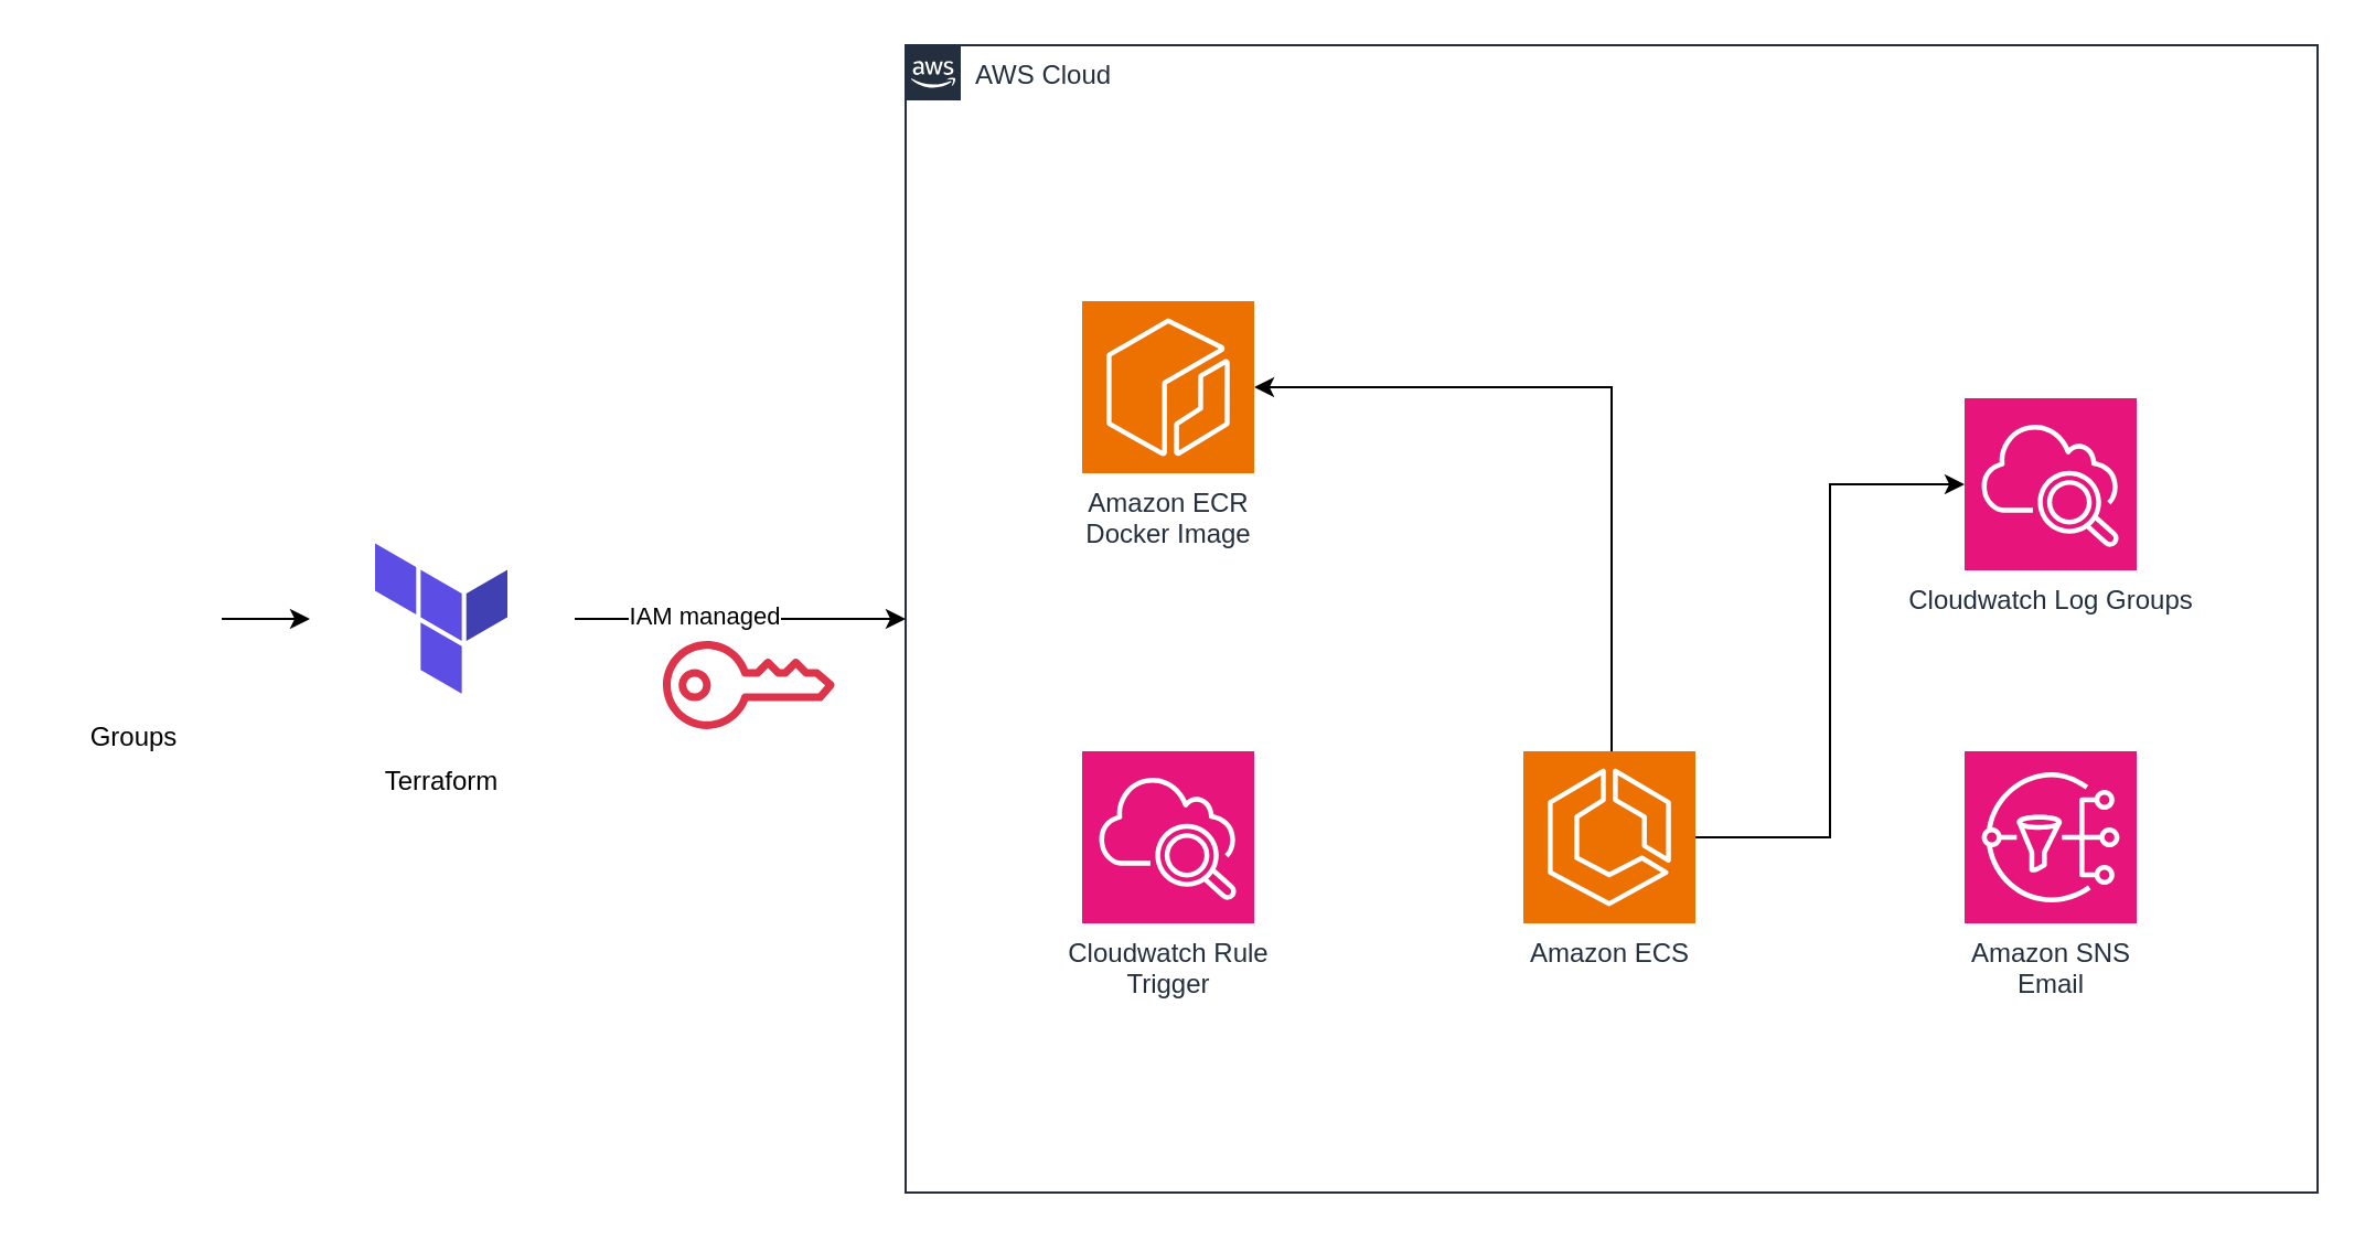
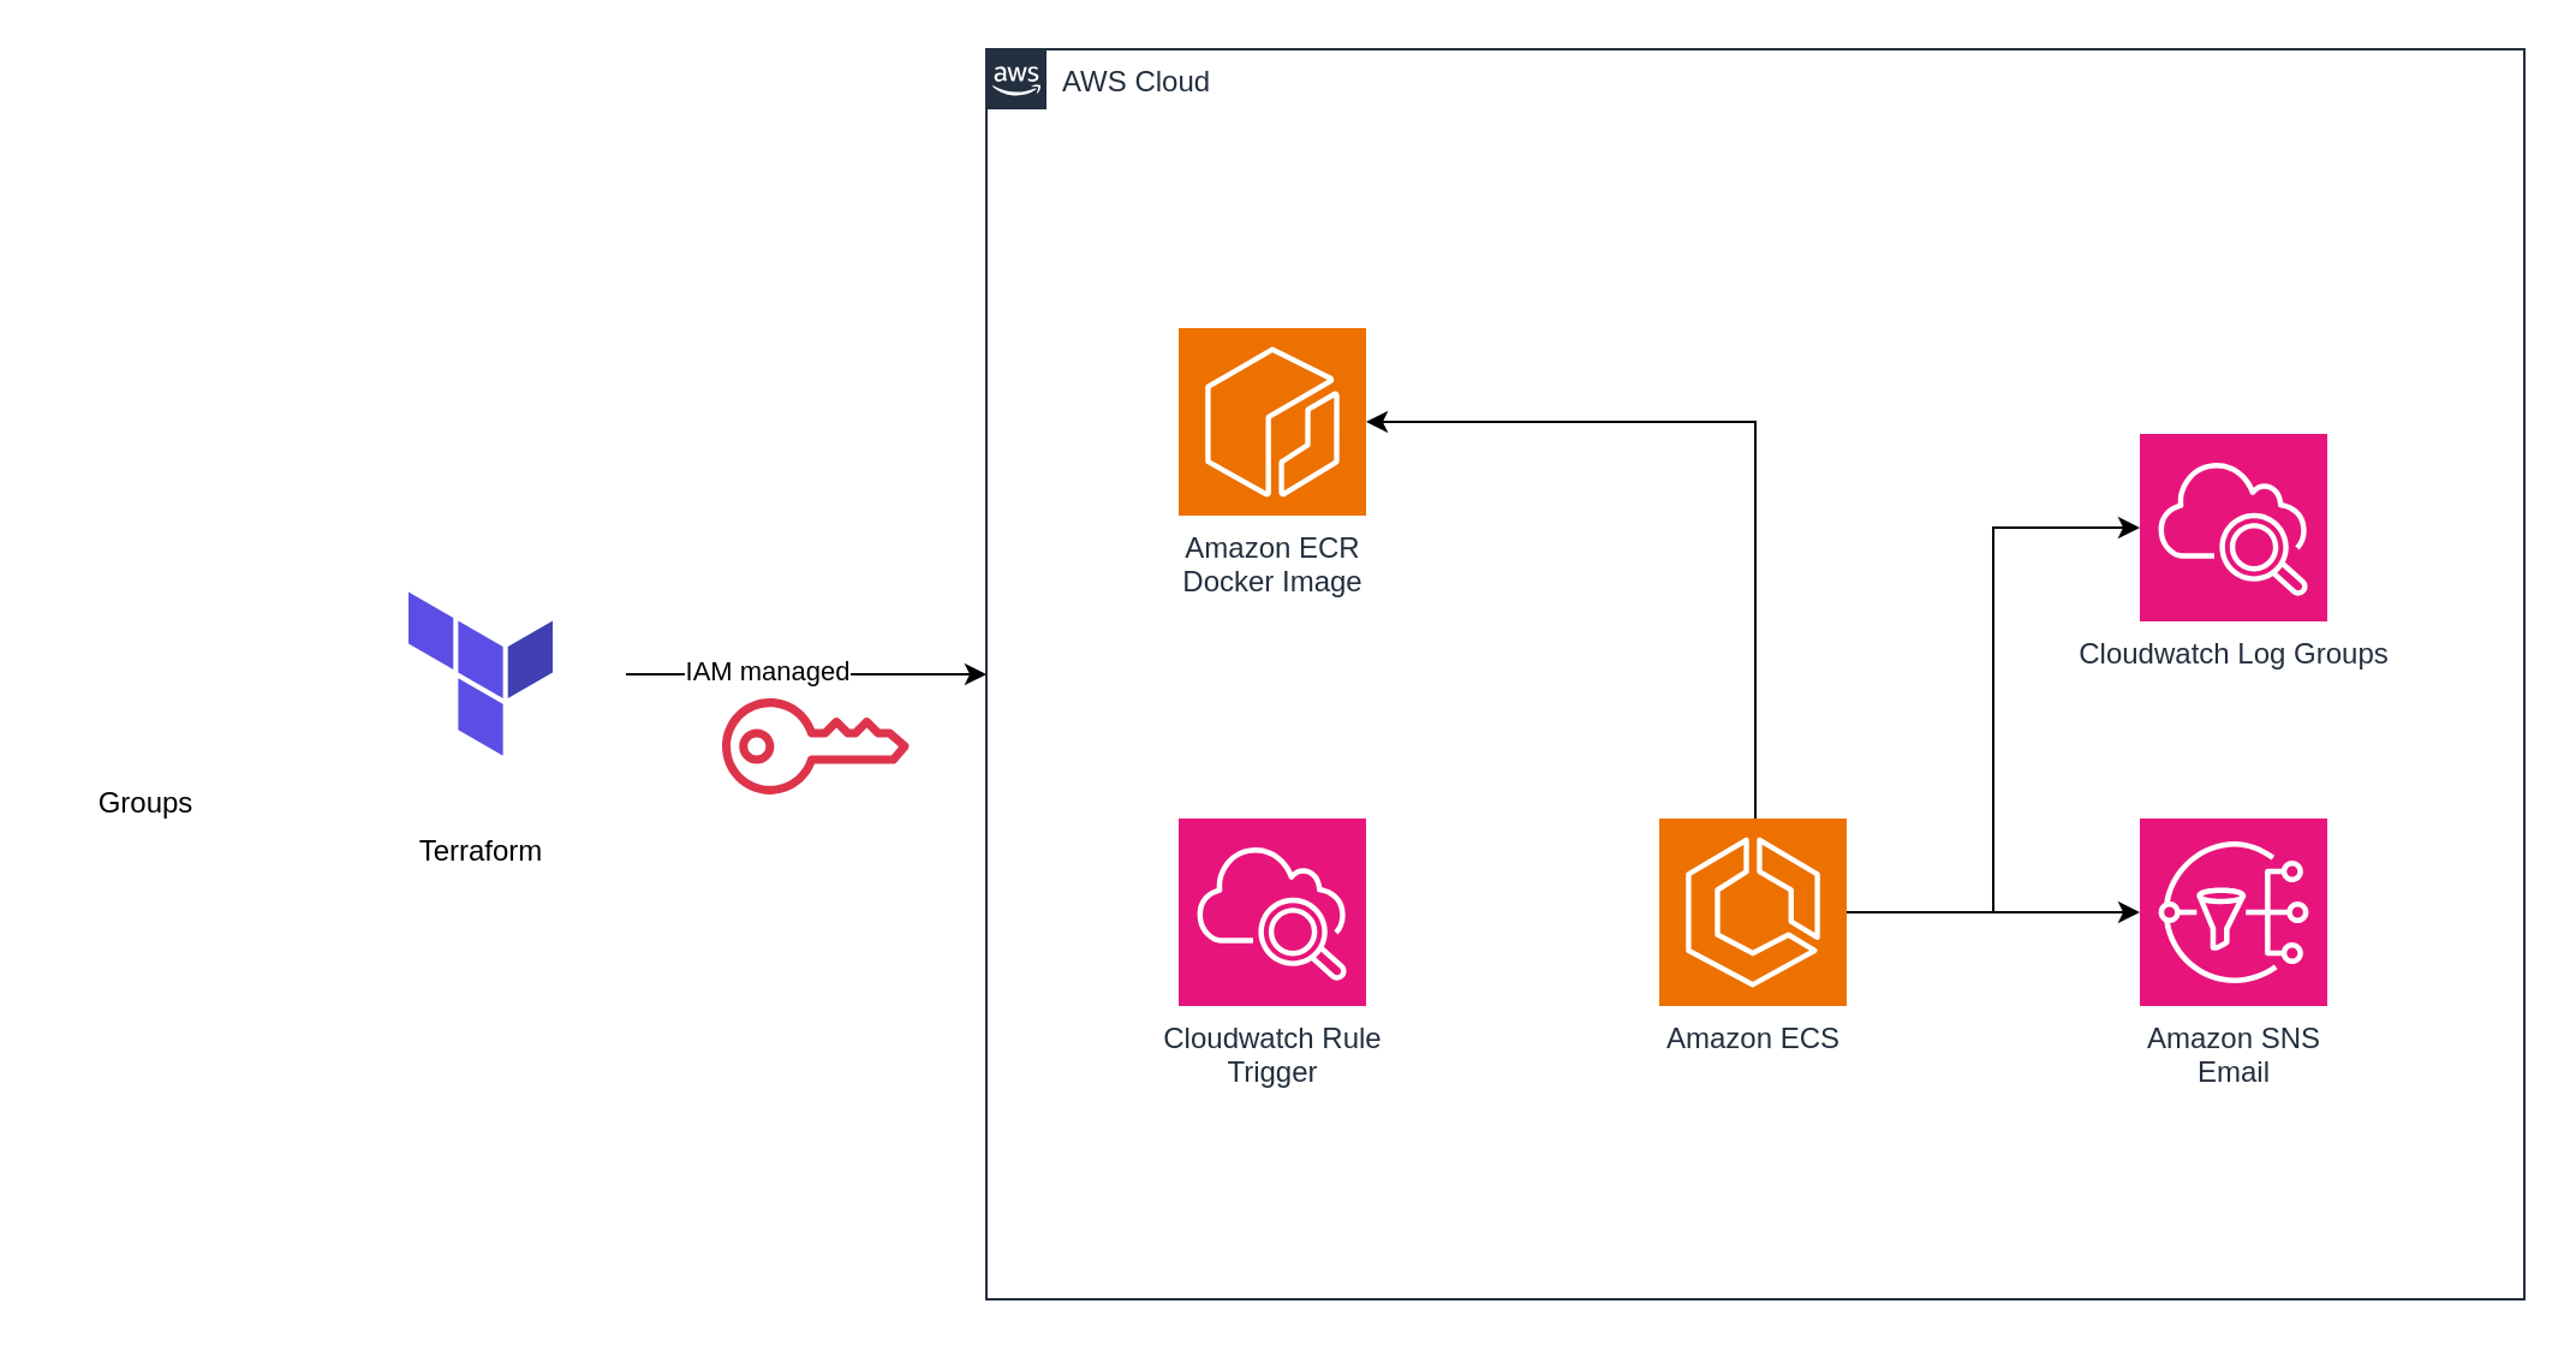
  <mxCell id="0" />
  <mxCell id="1" parent="0" />
  <mxCell id="2" value="AWS Cloud" style="points=[[0,0],[0.25,0],[0.5,0],[0.75,0],[1,0],[1,0.25],[1,0.5],[1,0.75],[1,1],[0.75,1],[0.5,1],[0.25,1],[0,1],[0,0.75],[0,0.5],[0,0.25]];outlineConnect=0;gradientColor=none;html=1;whiteSpace=wrap;fontSize=12;fontStyle=0;container=1;pointerEvents=0;collapsible=0;recursiveResize=0;shape=mxgraph.aws4.group;grIcon=mxgraph.aws4.group_aws_cloud_alt;strokeColor=#232F3E;fillColor=none;verticalAlign=top;align=left;spacingLeft=30;fontColor=#232F3E;dashed=0;" vertex="1" parent="1"><mxGeometry x="410" y="20" width="640" height="520" as="geometry" /></mxCell>
  <mxCell id="3" value="Amazon ECR&lt;div&gt;Docker Image&lt;/div&gt;" style="sketch=0;points=[[0,0,0],[0.25,0,0],[0.5,0,0],[0.75,0,0],[1,0,0],[0,1,0],[0.25,1,0],[0.5,1,0],[0.75,1,0],[1,1,0],[0,0.25,0],[0,0.5,0],[0,0.75,0],[1,0.25,0],[1,0.5,0],[1,0.75,0]];outlineConnect=0;fontColor=#232F3E;fillColor=#ED7100;strokeColor=#ffffff;dashed=0;verticalLabelPosition=bottom;verticalAlign=top;align=center;html=1;fontSize=12;fontStyle=0;aspect=fixed;shape=mxgraph.aws4.resourceIcon;resIcon=mxgraph.aws4.ecr;" vertex="1" parent="2"><mxGeometry x="80" y="116" width="78" height="78" as="geometry" /></mxCell>
  <mxCell id="4" value="Cloudwatch Rule&lt;div&gt;Trigger&lt;/div&gt;" style="sketch=0;points=[[0,0,0],[0.25,0,0],[0.5,0,0],[0.75,0,0],[1,0,0],[0,1,0],[0.25,1,0],[0.5,1,0],[0.75,1,0],[1,1,0],[0,0.25,0],[0,0.5,0],[0,0.75,0],[1,0.25,0],[1,0.5,0],[1,0.75,0]];points=[[0,0,0],[0.25,0,0],[0.5,0,0],[0.75,0,0],[1,0,0],[0,1,0],[0.25,1,0],[0.5,1,0],[0.75,1,0],[1,1,0],[0,0.25,0],[0,0.5,0],[0,0.75,0],[1,0.25,0],[1,0.5,0],[1,0.75,0]];outlineConnect=0;fontColor=#232F3E;fillColor=#E7157B;strokeColor=#ffffff;dashed=0;verticalLabelPosition=bottom;verticalAlign=top;align=center;html=1;fontSize=12;fontStyle=0;aspect=fixed;shape=mxgraph.aws4.resourceIcon;resIcon=mxgraph.aws4.cloudwatch_2;" vertex="1" parent="2"><mxGeometry x="80" y="320" width="78" height="78" as="geometry" /></mxCell>
+ <mxCell id="5" style="edgeStyle=orthogonalEdgeStyle;rounded=0;orthogonalLoop=1;jettySize=auto;html=1;" edge="1" parent="2" source="6" target="10"><mxGeometry relative="1" as="geometry" /></mxCell>
  <mxCell id="6" value="Amazon ECS" style="sketch=0;points=[[0,0,0],[0.25,0,0],[0.5,0,0],[0.75,0,0],[1,0,0],[0,1,0],[0.25,1,0],[0.5,1,0],[0.75,1,0],[1,1,0],[0,0.25,0],[0,0.5,0],[0,0.75,0],[1,0.25,0],[1,0.5,0],[1,0.75,0]];outlineConnect=0;fontColor=#232F3E;fillColor=#ED7100;strokeColor=#ffffff;dashed=0;verticalLabelPosition=bottom;verticalAlign=top;align=center;html=1;fontSize=12;fontStyle=0;aspect=fixed;shape=mxgraph.aws4.resourceIcon;resIcon=mxgraph.aws4.ecs;" vertex="1" parent="2"><mxGeometry x="280" y="320" width="78" height="78" as="geometry" /></mxCell>
  <mxCell id="7" style="edgeStyle=orthogonalEdgeStyle;rounded=0;orthogonalLoop=1;jettySize=auto;html=1;entryX=1;entryY=0.5;entryDx=0;entryDy=0;entryPerimeter=0;" edge="1" parent="2" source="6" target="3"><mxGeometry relative="1" as="geometry"><Array as="points"><mxPoint x="320" y="155" /></Array></mxGeometry></mxCell>
  <mxCell id="8" value="Cloudwatch Log Groups" style="sketch=0;points=[[0,0,0],[0.25,0,0],[0.5,0,0],[0.75,0,0],[1,0,0],[0,1,0],[0.25,1,0],[0.5,1,0],[0.75,1,0],[1,1,0],[0,0.25,0],[0,0.5,0],[0,0.75,0],[1,0.25,0],[1,0.5,0],[1,0.75,0]];points=[[0,0,0],[0.25,0,0],[0.5,0,0],[0.75,0,0],[1,0,0],[0,1,0],[0.25,1,0],[0.5,1,0],[0.75,1,0],[1,1,0],[0,0.25,0],[0,0.5,0],[0,0.75,0],[1,0.25,0],[1,0.5,0],[1,0.75,0]];outlineConnect=0;fontColor=#232F3E;fillColor=#E7157B;strokeColor=#ffffff;dashed=0;verticalLabelPosition=bottom;verticalAlign=top;align=center;html=1;fontSize=12;fontStyle=0;aspect=fixed;shape=mxgraph.aws4.resourceIcon;resIcon=mxgraph.aws4.cloudwatch_2;" vertex="1" parent="2"><mxGeometry x="480" y="160" width="78" height="78" as="geometry" /></mxCell>
  <mxCell id="9" style="edgeStyle=orthogonalEdgeStyle;rounded=0;orthogonalLoop=1;jettySize=auto;html=1;entryX=0;entryY=0.5;entryDx=0;entryDy=0;entryPerimeter=0;" edge="1" parent="2" source="6" target="8"><mxGeometry relative="1" as="geometry" /></mxCell>
  <mxCell id="10" value="Amazon SNS&lt;div&gt;Email&lt;/div&gt;" style="sketch=0;points=[[0,0,0],[0.25,0,0],[0.5,0,0],[0.75,0,0],[1,0,0],[0,1,0],[0.25,1,0],[0.5,1,0],[0.75,1,0],[1,1,0],[0,0.25,0],[0,0.5,0],[0,0.75,0],[1,0.25,0],[1,0.5,0],[1,0.75,0]];outlineConnect=0;fontColor=#232F3E;fillColor=#E7157B;strokeColor=#ffffff;dashed=0;verticalLabelPosition=bottom;verticalAlign=top;align=center;html=1;fontSize=12;fontStyle=0;aspect=fixed;shape=mxgraph.aws4.resourceIcon;resIcon=mxgraph.aws4.sns;" vertex="1" parent="2"><mxGeometry x="480" y="320" width="78" height="78" as="geometry" /></mxCell>
  <mxCell id="11" style="edgeStyle=orthogonalEdgeStyle;rounded=0;orthogonalLoop=1;jettySize=auto;html=1;exitX=1;exitY=0.5;exitDx=0;exitDy=0;" edge="1" parent="1" source="16" target="2"><mxGeometry relative="1" as="geometry"><mxPoint x="280" y="280" as="sourcePoint" /></mxGeometry></mxCell>
  <mxCell id="12" value="IAM managed" style="edgeLabel;html=1;align=center;verticalAlign=middle;resizable=0;points=[];" vertex="1" connectable="0" parent="11"><mxGeometry x="-0.631" y="2" relative="1" as="geometry"><mxPoint x="30" as="offset" /></mxGeometry></mxCell>
  <mxCell id="13" value="" style="sketch=0;outlineConnect=0;fontColor=#232F3E;gradientColor=none;fillColor=#DD344C;strokeColor=none;dashed=0;verticalLabelPosition=bottom;verticalAlign=top;align=center;html=1;fontSize=12;fontStyle=0;aspect=fixed;pointerEvents=1;shape=mxgraph.aws4.addon;" vertex="1" parent="1"><mxGeometry x="300" y="290" width="78" height="40" as="geometry" /></mxCell>
- <mxCell id="14" style="edgeStyle=orthogonalEdgeStyle;rounded=0;orthogonalLoop=1;jettySize=auto;html=1;" edge="1" parent="1" source="15" target="16"><mxGeometry relative="1" as="geometry" /></mxCell>
  <mxCell id="15" value="Groups" style="shape=image;html=1;verticalAlign=top;verticalLabelPosition=bottom;labelBackgroundColor=#ffffff;imageAspect=0;aspect=fixed;image=https://cdn1.iconfinder.com/data/icons/unicons-line-vol-3/24/github-alt-128.png" vertex="1" parent="1"><mxGeometry x="20" y="240" width="80" height="80" as="geometry" /></mxCell>
  <mxCell id="16" value="Terraform" style="shape=image;verticalLabelPosition=bottom;labelBackgroundColor=default;verticalAlign=top;aspect=fixed;imageAspect=0;image=data:image/svg+xml,PHN2ZyB4bWxucz0iaHR0cDovL3d3dy53My5vcmcvMjAwMC9zdmciIGZpbGw9Im5vbmUiIHZpZXdCb3g9IjAgMCA2NCA2NCIgaGVpZ2h0PSI4MDBweCIgd2lkdGg9IjgwMHB4Ij48cGF0aCBmaWxsPSIjNDA0MEIyIiBkPSJNMzguMDYgMjYuMTUxdjExLjQ3M0w0OCAzMS44OTFWMjAuNDA2bC05Ljk0IDUuNzQ1eiIvPjxwYXRoIGZpbGw9IiM1QzRFRTUiIGQ9Im0yNy4wMyAyMC40MDYgOS45NCA1Ljc0NXYxMS40NzNsLTkuOTQtNS43NFYyMC40MDd6TTE2IDE0djExLjQ3OWw5Ljk0IDUuNzR2LTExLjQ4TDE2IDE0em0xMS4wMyAzMC42MjQgOS45NCA1Ljc0di0xMS40OGwtOS45NC01LjczOXYxMS40OHoiLz48L3N2Zz4=;" vertex="1" parent="1"><mxGeometry x="140" y="220" width="120" height="120" as="geometry" /></mxCell>
